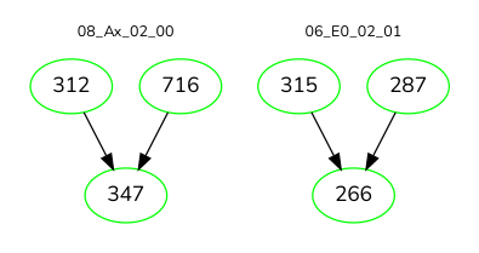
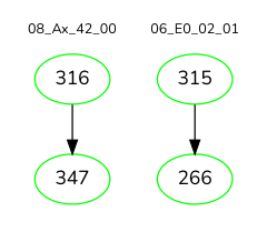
  digraph {
    fontname=Nunito
    node [color=green fontname=Nunito]
    edge [color=black fontname=Nunito]
-   n1 [label=716]
-   n2 [label=312]
+   n1 [label=316]
    n3 [label=347]
-   n4 [label=287]
    n5 [label=266]
    n6 [label=315]
    subgraph cluster_1 {
      color=white
      fontsize=10
-     label="08_Ax_02_00"
+     label="08_Ax_42_00"
      n1
-     n2
      n3
    }
    subgraph cluster_2 {
      color=white
      fontsize=10
      label="06_E0_02_01"
-     n4
      n5
      n6
    }
    n1 -> n3
-   n2 -> n3
-   n4 -> n5
    n6 -> n5
  }
